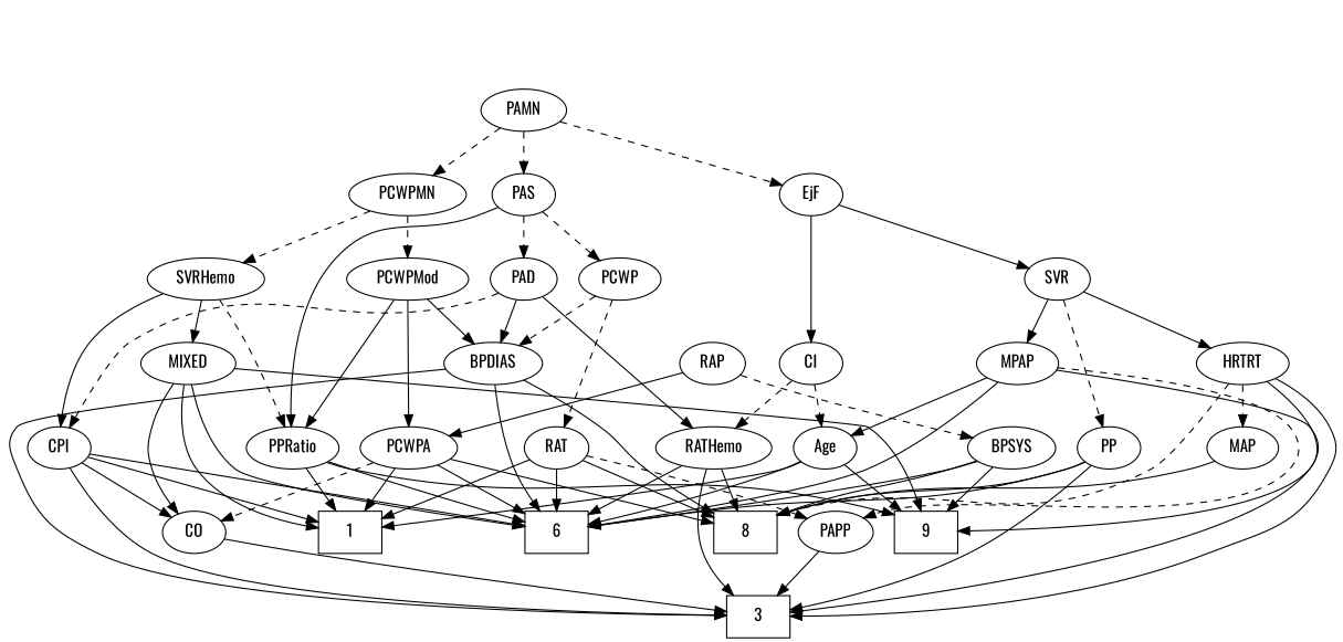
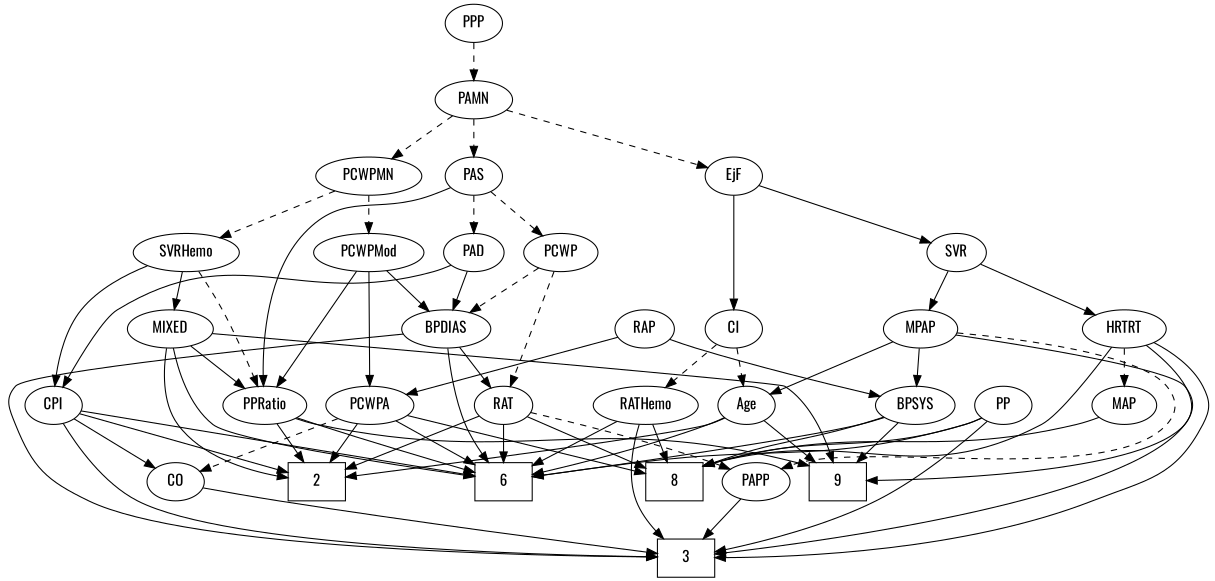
  strict digraph {
    fontname=Oswald
    node [fontname=Oswald]
    edge [fontname=Oswald style=solid]
-   1 [height=0.5 shape=box width=0.75]
+   1 [height=0.5 shape=box width=0.75 label=2]
    n2 [height=0.5 label=9 shape=box width=0.75]
    3 [height=0.5 shape=box width=0.75]
    n4 [height=0.5 label=8 shape=box width=0.75]
    n5 [height=0.5 label=6 shape=box width=0.75]
    Age [height=0.5 width=0.75]
    EjF [height=0.5 width=0.75]
    SVR [height=0.5 width=0.77632]
    CI [height=0.5 width=0.75]
    MPAP [height=0.5 width=0.97491]
    PP [height=0.5 width=0.75]
    HRTRT [height=0.5 width=1.1013]
    RATHemo [height=0.5 width=1.3721]
    PAPP [height=0.5 width=0.88464]
    MAP [height=0.5 width=0.84854]
    RAP [height=0.5 width=0.77632]
    BPSYS [height=0.5 width=1.0471]
    PCWPA [height=0.5 width=1.1555]
    CO [height=0.5 width=0.75]
    MIXED [height=0.5 width=1.1193]
    PAD [height=0.5 width=0.79437]
    CPI [height=0.5 width=0.75]
    BPDIAS [height=0.5 width=1.1735]
    PAS [height=0.5 width=0.75]
    PCWP [height=0.5 width=0.97491]
    PPRatio [height=0.5 width=1.1013]
    RAT [height=0.5 width=0.75827]
    PAMN [height=0.5 width=1.011]
    PCWPMN [height=0.5 width=1.3902]
    PCWPMod [height=0.5 width=1.4443]
    SVRHemo [height=0.5 width=1.3902]
+   PPP [height=0.5 width=0.75]
    Age -> 1
    Age -> n2
    Age -> n5
    EjF -> SVR
    EjF -> CI
    SVR -> MPAP
-   SVR -> PP [style=dashed]
    SVR -> HRTRT
    CI -> Age [style=dashed]
    CI -> RATHemo [style=dashed]
    MPAP -> 3
-   MPAP -> n5
+   MPAP -> BPSYS
    MPAP -> Age
    MPAP -> PAPP [style=dashed]
    PP -> 3
    PP -> n4
    PP -> n5
    HRTRT -> n2
    HRTRT -> 3
-   HRTRT -> n4 [style=dashed]
+   HRTRT -> n4
    HRTRT -> MAP [style=dashed]
    RATHemo -> 3
    RATHemo -> n4
    RATHemo -> n5
    PAPP -> 3
    MAP -> n4
-   RAP -> BPSYS [style=dashed]
+   RAP -> BPSYS
    RAP -> PCWPA
    BPSYS -> n2
    BPSYS -> n4
    BPSYS -> n5
    PCWPA -> 1
    PCWPA -> n4
    PCWPA -> n5
    PCWPA -> CO [style=dashed]
    CO -> 3
    MIXED -> 1
    MIXED -> n2
    MIXED -> n5
-   MIXED -> CO
-   PAD -> RATHemo
-   PAD -> CPI [style=dashed]
+   MIXED -> PPRatio
+   PAD -> CPI
    PAD -> BPDIAS
    CPI -> 1
    CPI -> 3
    CPI -> n5
    CPI -> CO
    BPDIAS -> 3
-   BPDIAS -> n4
+   BPDIAS -> RAT
    BPDIAS -> n5
    PAS -> PAD [style=dashed]
    PAS -> PCWP [style=dashed]
    PAS -> PPRatio
    PCWP -> BPDIAS [style=dashed]
    PCWP -> RAT [style=dashed]
    PPRatio -> 1
    PPRatio -> n2
    PPRatio -> n5
    RAT -> 1
    RAT -> n4
    RAT -> n5
    RAT -> PAPP [style=dashed]
    PAMN -> EjF [style=dashed]
    PAMN -> PAS [style=dashed]
    PAMN -> PCWPMN [style=dashed]
    PCWPMN -> PCWPMod [style=dashed]
    PCWPMN -> SVRHemo [style=dashed]
    PCWPMod -> PCWPA
    PCWPMod -> BPDIAS
    PCWPMod -> PPRatio
    SVRHemo -> MIXED
    SVRHemo -> CPI
    SVRHemo -> PPRatio [style=dashed]
+   PPP -> PAMN [style=dashed]
  }
